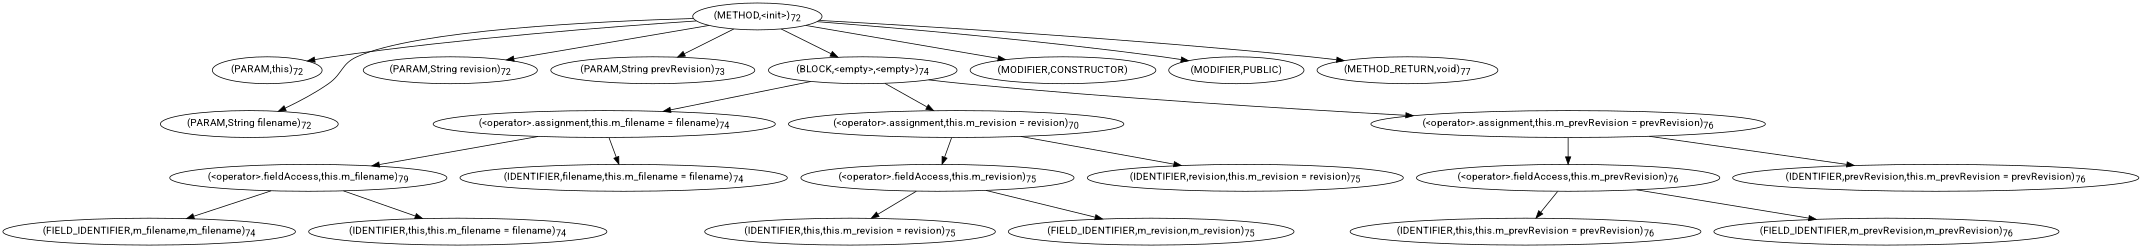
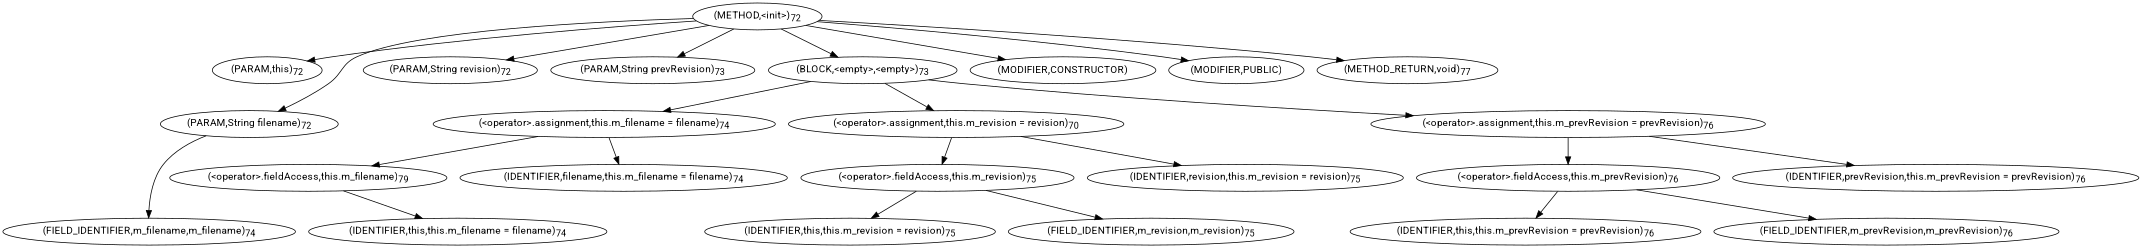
  digraph {
    fontname=Roboto
    node [fontname=Roboto]
    edge [fontname=Roboto]
    n1 [label=<(METHOD,&lt;init&gt;)<SUB>72</SUB>>]
    n2 [label=<(PARAM,this)<SUB>72</SUB>>]
    n3 [label=<(PARAM,String filename)<SUB>72</SUB>>]
    n4 [label=<(PARAM,String revision)<SUB>72</SUB>>]
    n5 [label=<(PARAM,String prevRevision)<SUB>73</SUB>>]
-   n6 [label=<(BLOCK,&lt;empty&gt;,&lt;empty&gt;)<SUB>74</SUB>>]
+   n6 [label=<(BLOCK,&lt;empty&gt;,&lt;empty&gt;)<SUB>73</SUB>>]
    n7 [label=<(MODIFIER,CONSTRUCTOR)>]
    n8 [label=<(MODIFIER,PUBLIC)>]
    n9 [label=<(METHOD_RETURN,void)<SUB>77</SUB>>]
    n10 [label=<(&lt;operator&gt;.assignment,this.m_filename = filename)<SUB>74</SUB>>]
    n11 [label=<(&lt;operator&gt;.assignment,this.m_revision = revision)<SUB>70</SUB>>]
    n12 [label=<(&lt;operator&gt;.assignment,this.m_prevRevision = prevRevision)<SUB>76</SUB>>]
    n13 [label=<(&lt;operator&gt;.fieldAccess,this.m_filename)<SUB>79</SUB>>]
    n14 [label=<(IDENTIFIER,filename,this.m_filename = filename)<SUB>74</SUB>>]
    n15 [label=<(&lt;operator&gt;.fieldAccess,this.m_revision)<SUB>75</SUB>>]
    n16 [label=<(IDENTIFIER,revision,this.m_revision = revision)<SUB>75</SUB>>]
    n17 [label=<(&lt;operator&gt;.fieldAccess,this.m_prevRevision)<SUB>76</SUB>>]
    n18 [label=<(IDENTIFIER,prevRevision,this.m_prevRevision = prevRevision)<SUB>76</SUB>>]
    n19 [label=<(IDENTIFIER,this,this.m_filename = filename)<SUB>74</SUB>>]
    n20 [label=<(FIELD_IDENTIFIER,m_filename,m_filename)<SUB>74</SUB>>]
    n21 [label=<(IDENTIFIER,this,this.m_revision = revision)<SUB>75</SUB>>]
    n22 [label=<(FIELD_IDENTIFIER,m_revision,m_revision)<SUB>75</SUB>>]
    n23 [label=<(IDENTIFIER,this,this.m_prevRevision = prevRevision)<SUB>76</SUB>>]
    n24 [label=<(FIELD_IDENTIFIER,m_prevRevision,m_prevRevision)<SUB>76</SUB>>]
    n1 -> n2
    n1 -> n3
    n1 -> n4
    n1 -> n5
    n1 -> n6
    n1 -> n7
    n1 -> n8
    n1 -> n9
    n6 -> n10
    n6 -> n11
    n6 -> n12
    n10 -> n13
    n10 -> n14
    n11 -> n15
    n11 -> n16
    n12 -> n17
    n12 -> n18
    n13 -> n19
-   n13 -> n20
+   n3 -> n20
    n15 -> n21
    n15 -> n22
    n17 -> n23
    n17 -> n24
  }
